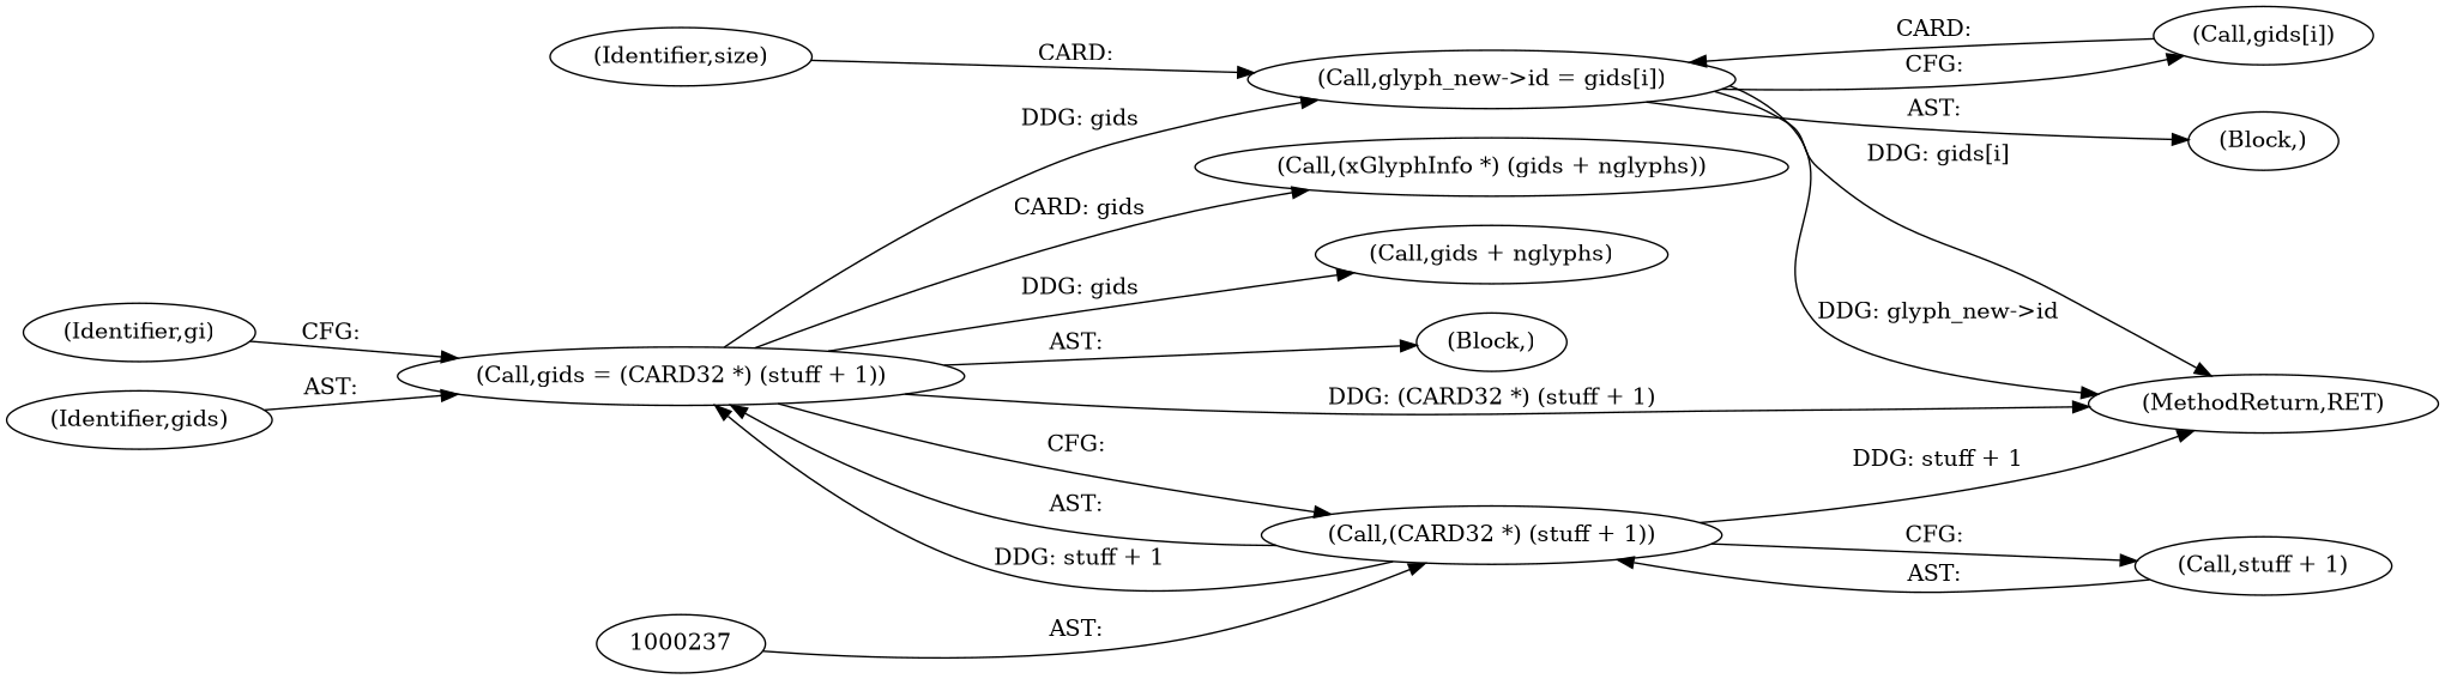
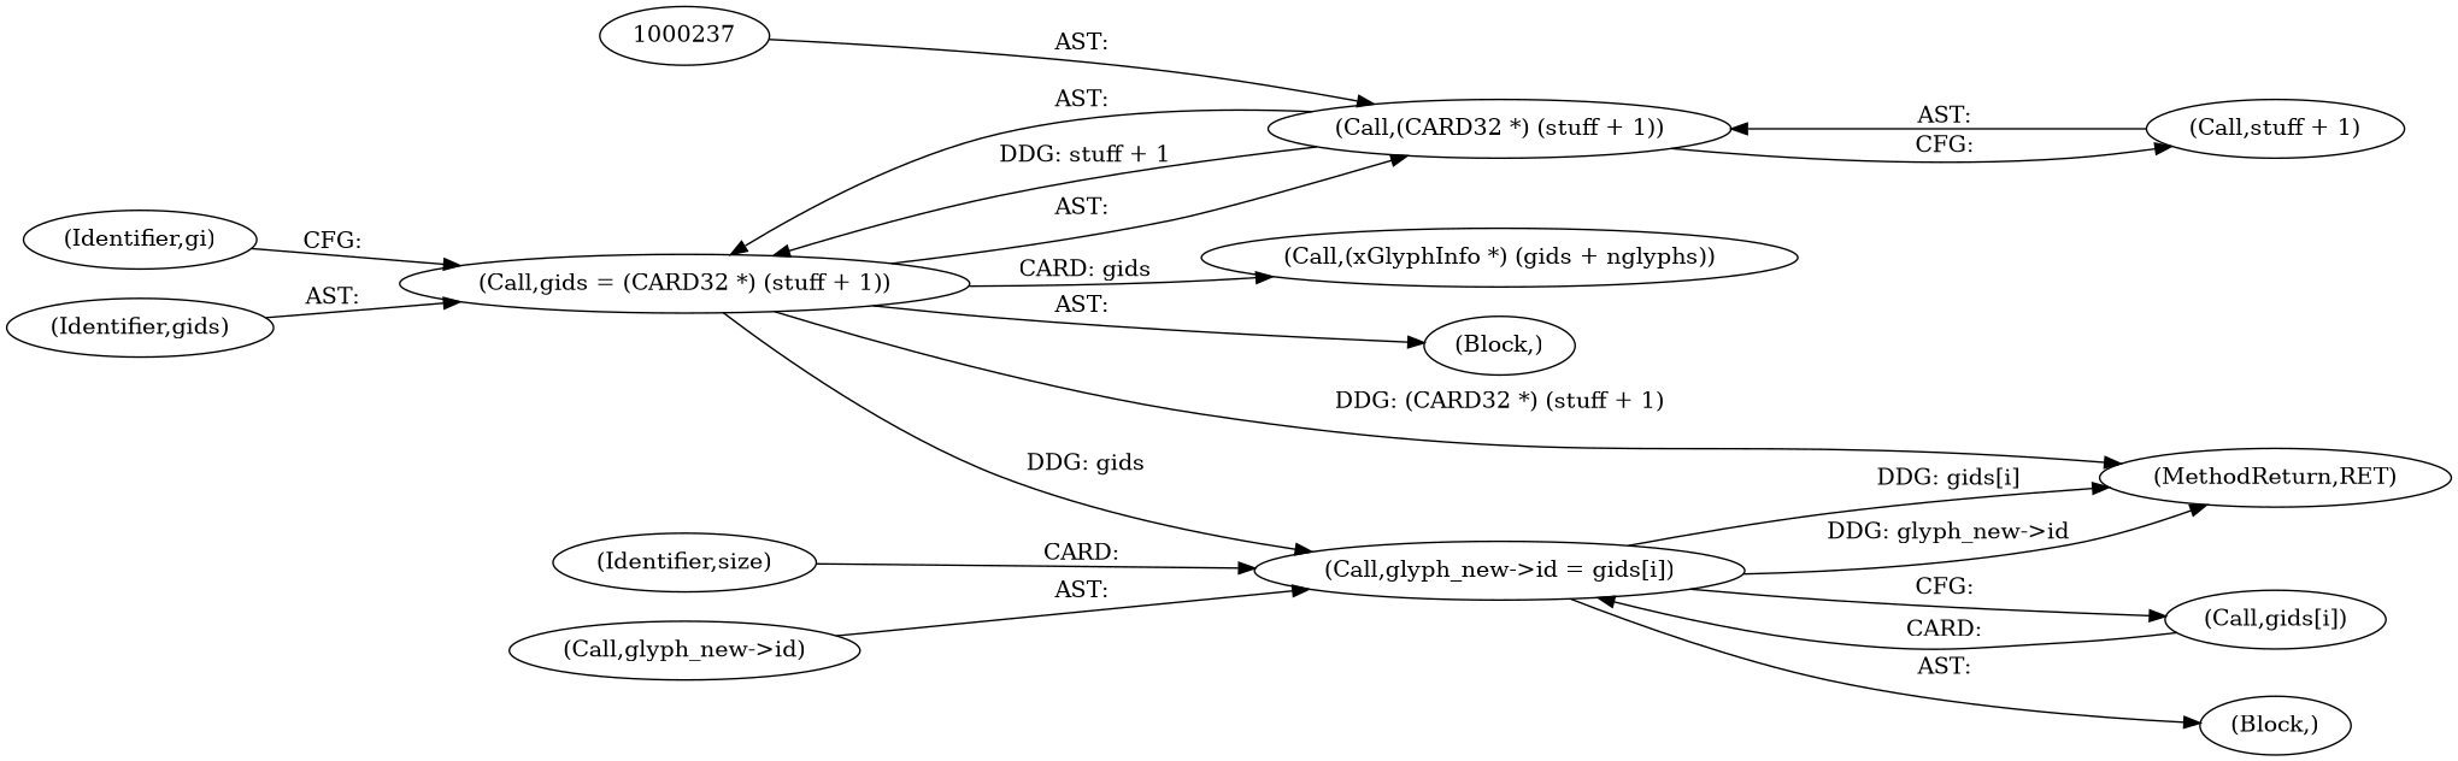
  digraph {
    rankdir=LR
    n1 [label="(Call,glyph_new->id = gids[i])"]
    n2 [label="(Call,gids[i])"]
    n3 [label="(Block,)"]
    n4 [label="(MethodReturn,RET)"]
    n5 [label="(Call,gids = (CARD32 *) (stuff + 1))"]
    n6 [label="(Call,(CARD32 *) (stuff + 1))"]
    n7 [label="(Call,(xGlyphInfo *) (gids + nglyphs))"]
-   n8 [label="(Call,gids + nglyphs)"]
    n9 [label="(Block,)"]
    n10 [label="(Call,stuff + 1)"]
    n11 [label="(Identifier,gi)"]
    n12 [label="(Identifier,gids)"]
+   n13 [label="(Call,glyph_new->id)"]
    n14 [label="(Identifier,size)"]
    1000237
    n1 -> n2 [label="CFG: "]
    n1 -> n3 [label="AST: "]
    n1 -> n4 [label="DDG: gids[i]"]
    n1 -> n4 [label="DDG: glyph_new->id"]
    n2 -> n1 [label="CARD: "]
    n5 -> n1 [label="DDG: gids"]
    n5 -> n4 [label="DDG: (CARD32 *) (stuff + 1)"]
-   n5 -> n6 [label="CFG: "]
+   n5 -> n6 [label="AST: "]
    n5 -> n7 [label="CARD: gids"]
-   n5 -> n8 [label="DDG: gids"]
    n5 -> n9 [label="AST: "]
-   n6 -> n4 [label="DDG: stuff + 1"]
    n6 -> n5 [label="AST: "]
    n6 -> n5 [label="DDG: stuff + 1"]
    n6 -> n10 [label="CFG: "]
    n10 -> n6 [label="AST: "]
    n11 -> n5 [label="CFG: "]
    n12 -> n5 [label="AST: "]
+   n13 -> n1 [label="AST: "]
    n14 -> n1 [label="CARD: "]
    1000237 -> n6 [label="AST: "]
  }
